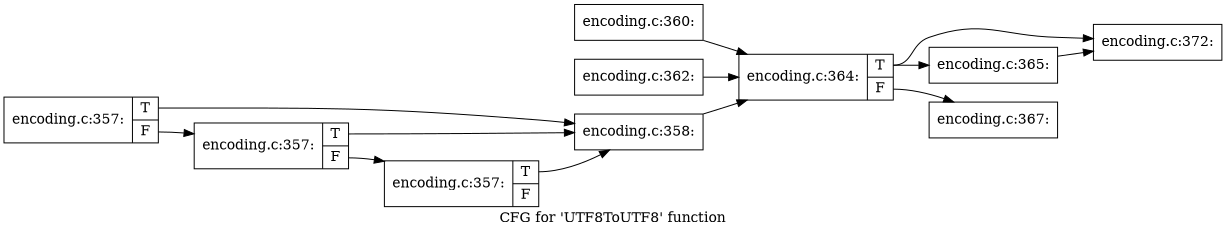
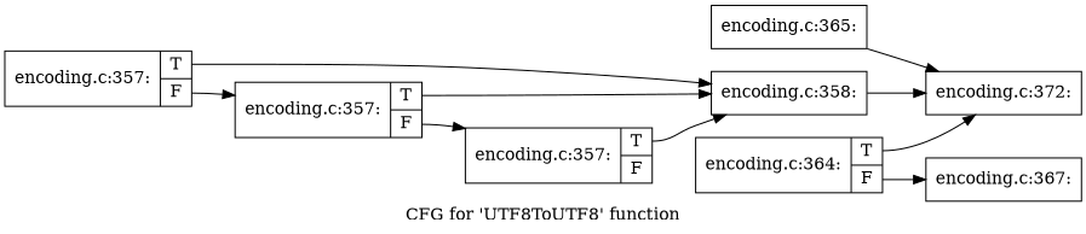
  digraph {
    label="CFG for 'UTF8ToUTF8' function"
    rankdir=LR
    node [shape=record]
    edge [tailport=s0]
    n1 [label="{encoding.c:358:}"]
    n2 [label="{encoding.c:372:}"]
    n3 [label="{encoding.c:357:|{<s0>T|<s1>F}}"]
    n4 [label="{encoding.c:357:|{<s0>T|<s1>F}}"]
    n5 [label="{encoding.c:357:|{<s0>T|<s1>F}}"]
-   n6 [label="{encoding.c:360:}"]
    n7 [label="{encoding.c:364:|{<s0>T|<s1>F}}"]
-   n8 [label="{encoding.c:362:}"]
    n9 [label="{encoding.c:365:}"]
    n10 [label="{encoding.c:367:}"]
-   n1 -> n7
+   n1 -> n2
    n3 -> n1
    n3 -> n4 [tailport=s1]
    n4 -> n1
    n4 -> n5 [tailport=s1]
    n5 -> n1
-   n6 -> n7
    n7 -> n2
-   n7 -> n9
    n7 -> n10 [tailport=s1]
-   n8 -> n7
    n9 -> n2
  }
